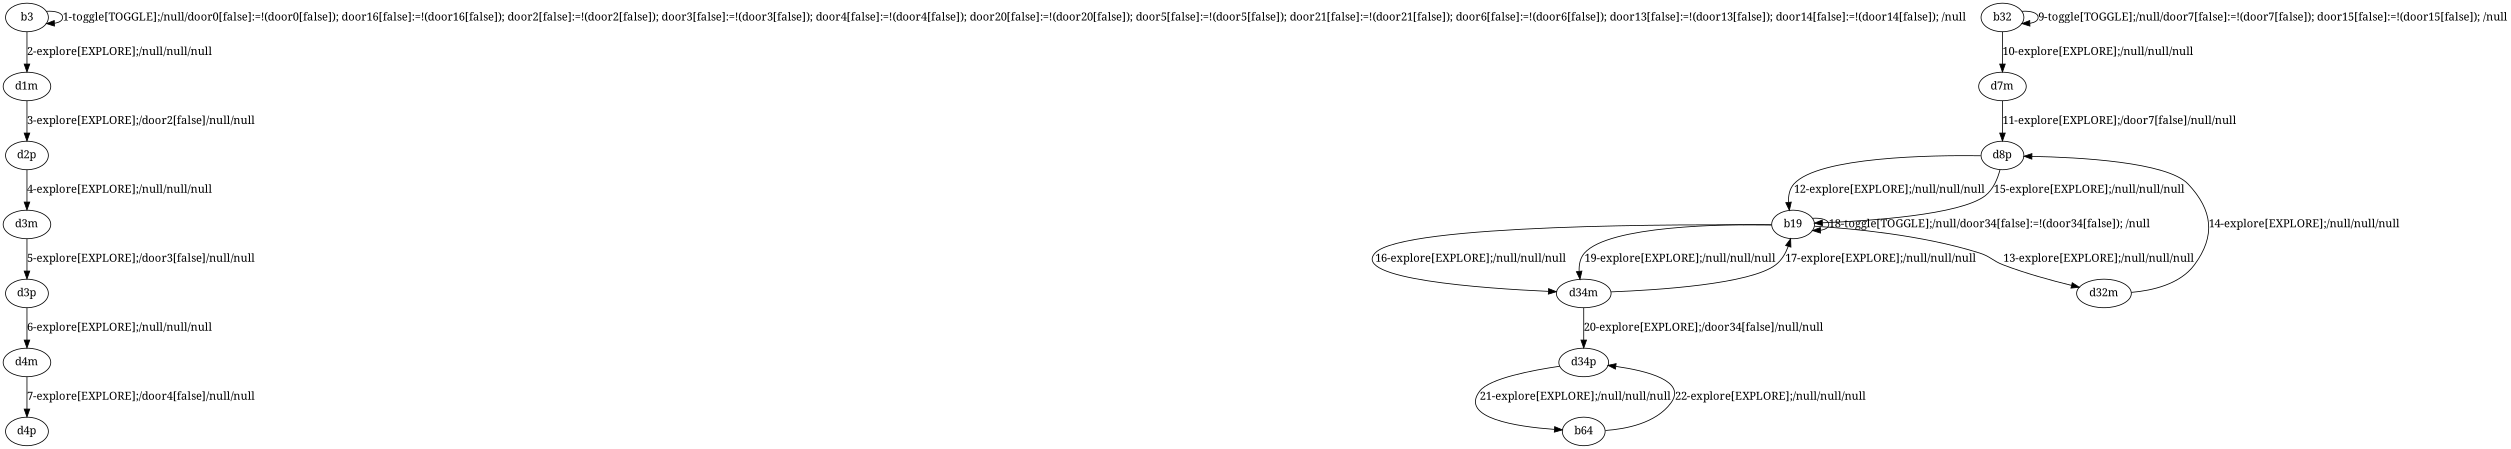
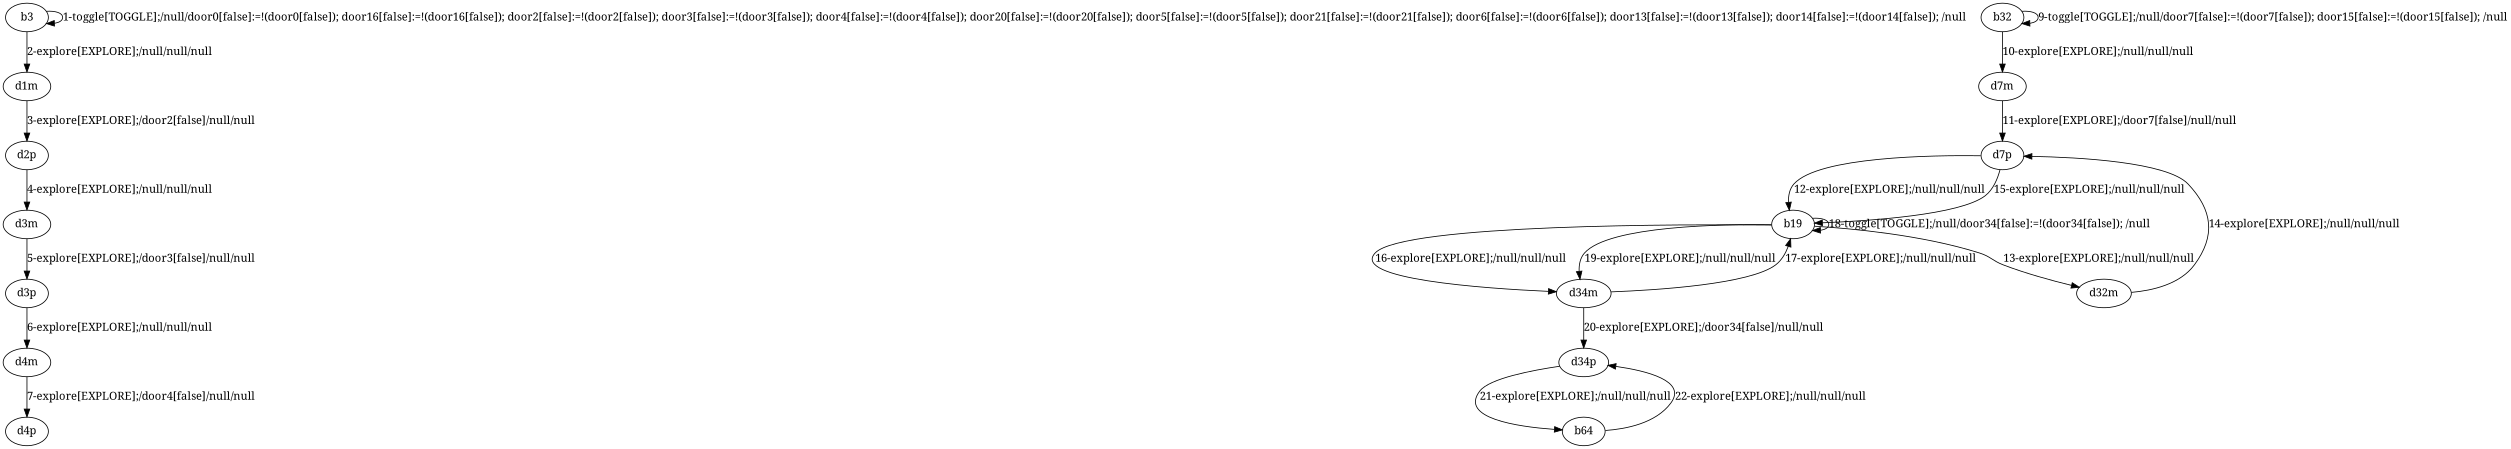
  digraph {
    fontname="Noto Serif"
    node [fontname="Noto Serif"]
    edge [fontname="Noto Serif"]
    b3
    n2 [label=d1m]
    d2p
    d3m
    d3p
    d4m
    d4p
    b32
    d7m
-   d7p [label=d8p]
+   d7p
    b19
    d32m
    d34m
    d34p
    b64
    b3 -> b3 [label="1-toggle[TOGGLE];/null/door0[false]:=!(door0[false]); door16[false]:=!(door16[false]); door2[false]:=!(door2[false]); door3[false]:=!(door3[false]); door4[false]:=!(door4[false]); door20[false]:=!(door20[false]); door5[false]:=!(door5[false]); door21[false]:=!(door21[false]); door6[false]:=!(door6[false]); door13[false]:=!(door13[false]); door14[false]:=!(door14[false]); /null"]
    b3 -> n2 [label="2-explore[EXPLORE];/null/null/null"]
    n2 -> d2p [label="3-explore[EXPLORE];/door2[false]/null/null"]
    d2p -> d3m [label="4-explore[EXPLORE];/null/null/null"]
    d3m -> d3p [label="5-explore[EXPLORE];/door3[false]/null/null"]
    d3p -> d4m [label="6-explore[EXPLORE];/null/null/null"]
    d4m -> d4p [label="7-explore[EXPLORE];/door4[false]/null/null"]
    b32 -> b32 [label="9-toggle[TOGGLE];/null/door7[false]:=!(door7[false]); door15[false]:=!(door15[false]); /null"]
    b32 -> d7m [label="10-explore[EXPLORE];/null/null/null"]
    d7m -> d7p [label="11-explore[EXPLORE];/door7[false]/null/null"]
    d7p -> b19 [label="12-explore[EXPLORE];/null/null/null"]
    d7p -> b19 [label="15-explore[EXPLORE];/null/null/null"]
    b19 -> b19 [label="18-toggle[TOGGLE];/null/door34[false]:=!(door34[false]); /null"]
    b19 -> d32m [label="13-explore[EXPLORE];/null/null/null"]
    b19 -> d34m [label="16-explore[EXPLORE];/null/null/null"]
    b19 -> d34m [label="19-explore[EXPLORE];/null/null/null"]
    d32m -> d7p [label="14-explore[EXPLORE];/null/null/null"]
    d34m -> b19 [label="17-explore[EXPLORE];/null/null/null"]
    d34m -> d34p [label="20-explore[EXPLORE];/door34[false]/null/null"]
    d34p -> b64 [label="21-explore[EXPLORE];/null/null/null"]
    b64 -> d34p [label="22-explore[EXPLORE];/null/null/null"]
  }
